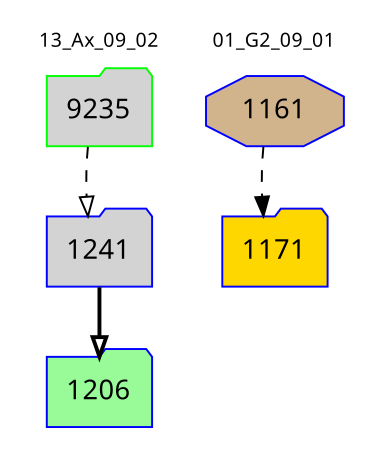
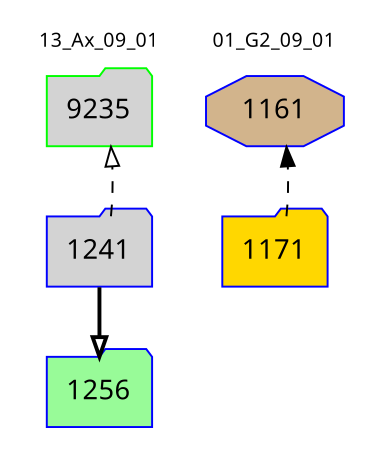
  digraph {
    fontname="Noto Sans"
    node [color=blue fillcolor=lightgrey fontname="Noto Sans" shape=folder style=filled]
    edge [arrowhead=onormal color=black fontname="Noto Sans" style=dashed]
    n1 [color=green label=9235]
    n2 [label=1241]
-   n3 [fillcolor=palegreen label=1206]
+   n3 [fillcolor=palegreen label=1256]
    n4 [fillcolor=tan label=1161 shape=octagon]
    n5 [fillcolor=gold label=1171]
    subgraph cluster_1 {
      color=white
      fontsize=10
-     label="13_Ax_09_02"
+     label="13_Ax_09_01"
      n1
      n2
      n3
    }
    subgraph cluster_2 {
      color=white
      fontsize=10
      label="01_G2_09_01"
      n4
      n5
    }
-   n1 -> n2
+   n2 -> n1
    n2 -> n3 [style=bold]
-   n4 -> n5 [arrowhead=normal]
+   n5 -> n4 [arrowhead=normal]
  }
